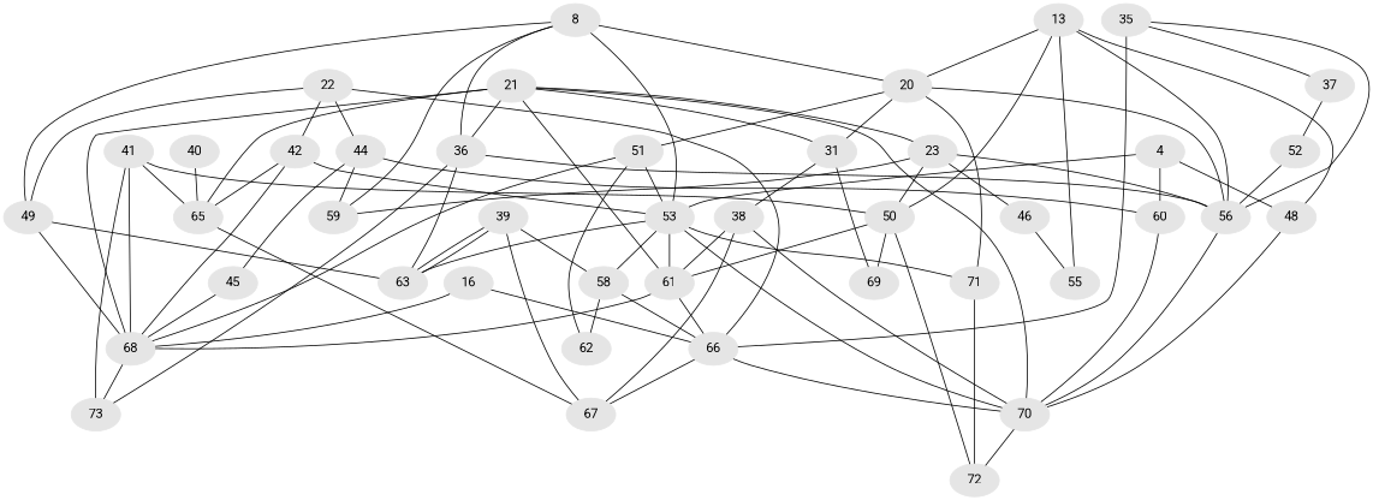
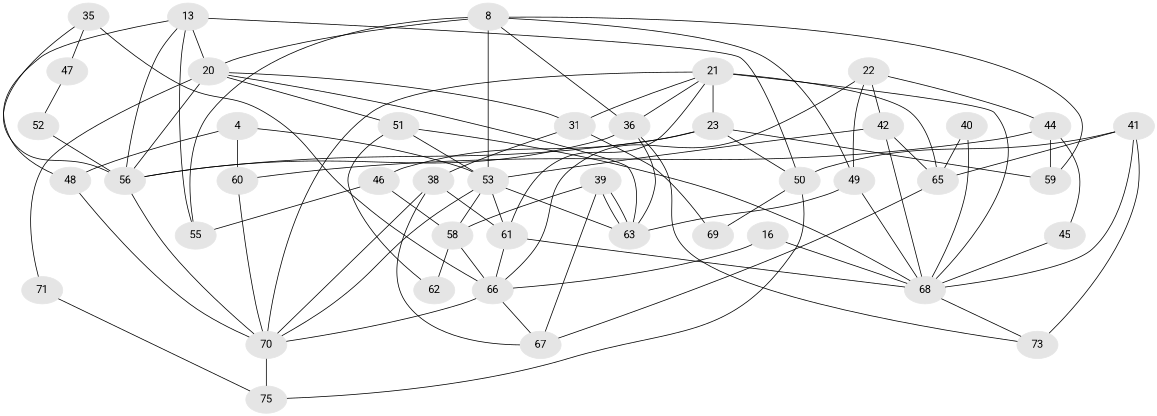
  graph {
    fontname=Roboto
    node [color=gray90 fontname=Roboto style=filled]
    edge [fontname=Roboto]
    4
    48
    53 [super="+26+30"]
    60 [super="+33"]
    70 [super="+25+64"]
    63 [super="+24"]
    71
    61
    58 [super="+3"]
    20 [super="+5"]
    56 [super="+54"]
    31
    51
    8
    36 [super="+17"]
    49 [super="+27"]
    55 [super="+9+15"]
    59 [super="+47"]
    73 [super="+10"]
    68 [super="+57+43"]
    13 [super="+7"]
    50 [super="+18+19"]
    69
-   72
+   72 [label=75]
    66 [super="+34"]
    67 [super="+12"]
    16
    38
    62
    21 [super="+14"]
    23
    65
    46
    22
    42
    44
    45
    35
-   37
+   37 [label=47]
    52
    39
    40
    41 [super="+1"]
    4 -- 48
    4 -- 53
    4 -- 60 [weight=2]
    48 -- 70
    53 -- 70
    53 -- 63
-   53 -- 71
    53 -- 61
    53 -- 58
    60 -- 70 [weight=2]
    70 -- 72
    71 -- 72
    61 -- 68
    61 -- 66 [weight=2]
    58 -- 66
    58 -- 62
+   20 -- 63 [weight=2]
    20 -- 71
    20 -- 56
    20 -- 31
    20 -- 51
    56 -- 70
    31 -- 69
    31 -- 38
    51 -- 53
    51 -- 68
    51 -- 62
    8 -- 53
    8 -- 20 [weight=2]
    8 -- 36
    8 -- 49
+   8 -- 55
    8 -- 59
    36 -- 63 [weight=2]
    36 -- 56
    36 -- 73
    49 -- 63
    49 -- 68 [weight=3]
    68 -- 73
    13 -- 48
    13 -- 20 [weight=2]
    13 -- 56
    13 -- 55
    13 -- 50
-   50 -- 61
    50 -- 69
    50 -- 72
    66 -- 70 [weight=2]
    66 -- 67
    16 -- 68
    16 -- 66
    38 -- 70
    38 -- 61
    38 -- 67
    21 -- 70
    21 -- 61
    21 -- 31
    21 -- 36
    21 -- 68 [weight=2]
    21 -- 23
    21 -- 65 [weight=2]
    23 -- 56 [weight=2]
    23 -- 59
    23 -- 50 [weight=2]
    23 -- 46
    65 -- 67
+   46 -- 58
    46 -- 55
    22 -- 49
    22 -- 66
    22 -- 42
    22 -- 44
    42 -- 53
    42 -- 68
    42 -- 65
    44 -- 60
    44 -- 59
    44 -- 45
    45 -- 68
    35 -- 56
    35 -- 66 [weight=2]
    35 -- 37
    37 -- 52
    52 -- 56
    39 -- 63
    39 -- 63
    39 -- 58
    39 -- 67
+   40 -- 68
    40 -- 65
    41 -- 73 [weight=2]
    41 -- 68
    41 -- 50
    41 -- 65
  }
